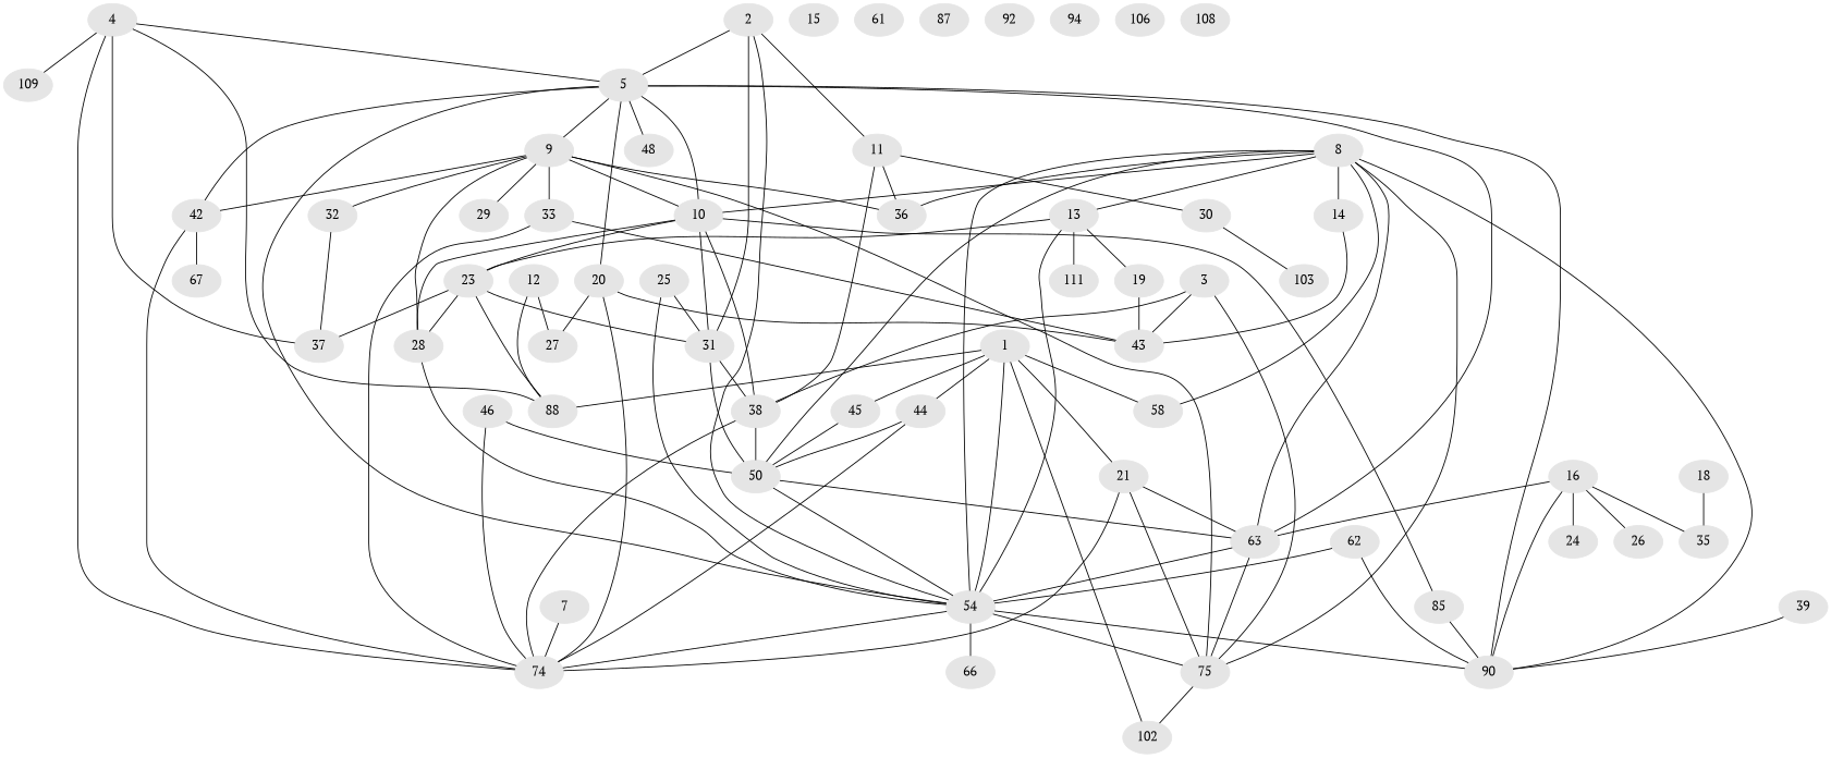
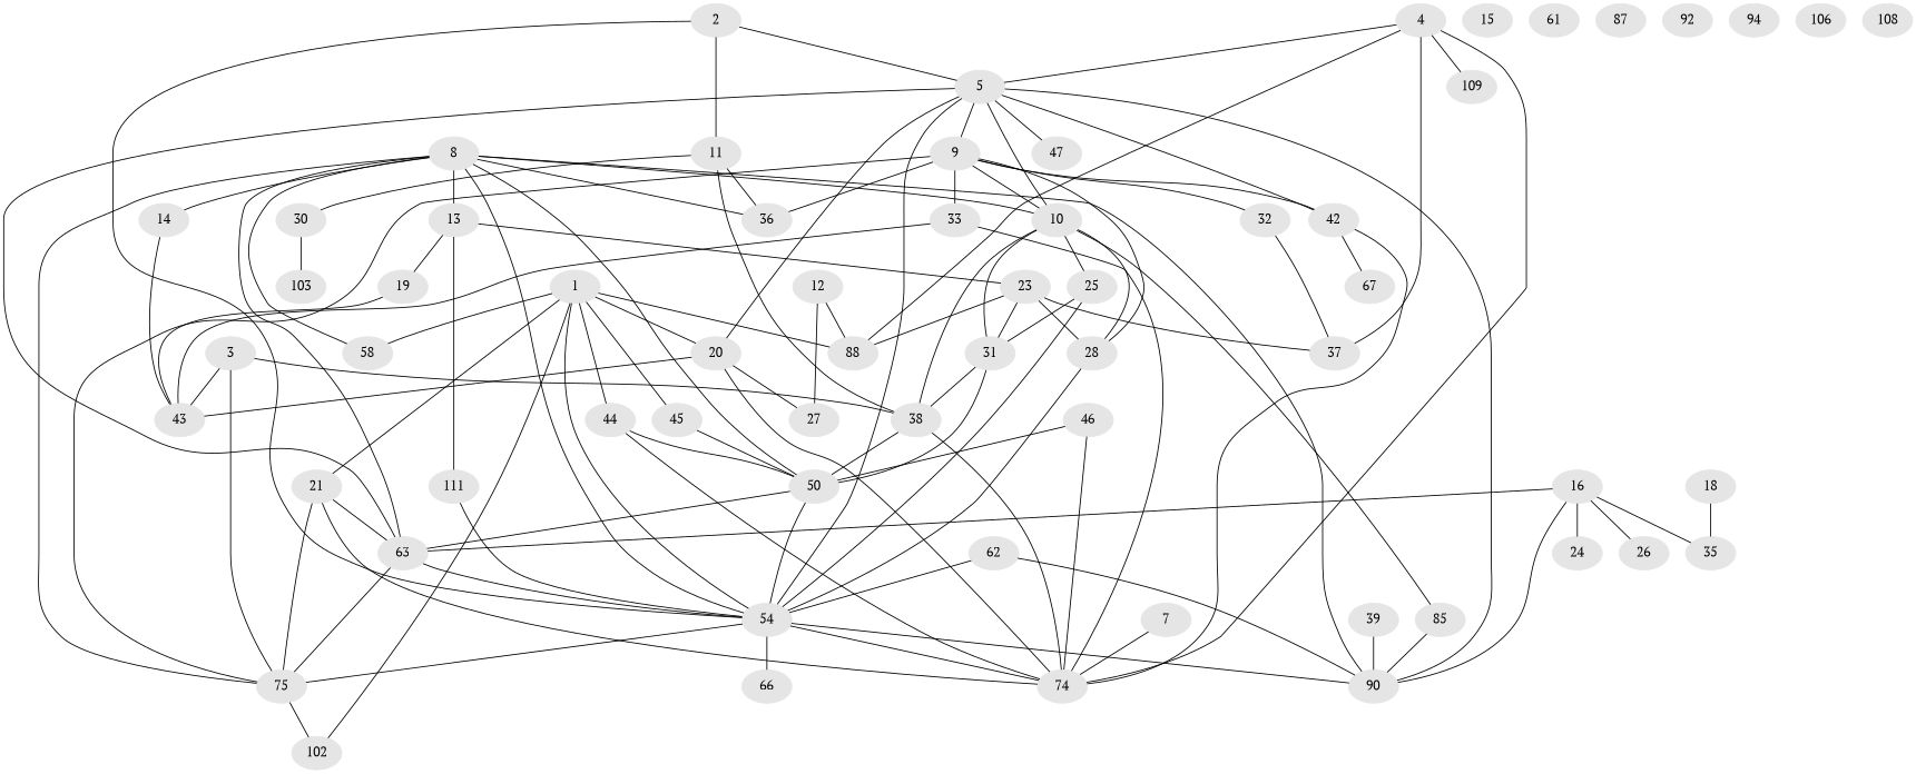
  graph {
    fontname="PT Serif"
    node [color=gray90 fontname="PT Serif" style=filled]
    edge [fontname="PT Serif"]
    1 [super="+73"]
    20 [super="+59"]
    21 [super="+57+34+107"]
    44
    45 [super="+120"]
    58 [super="+122"]
    n7 [label=54 super="+68+104"]
    88 [super="+114"]
    102
    43 [super="+49"]
    74 [super="+100"]
    27
    n13 [label=75 super="+113"]
    63 [super="+83"]
    50 [super="+121+71"]
    90 [super="+123"]
    66
    2 [super="+22"]
    5 [super="+65+60+17"]
    11 [super="+101"]
    31 [super="+86+129+53"]
    n22 [label=9 super="+55"]
    10 [super="+72+89"]
    42 [super="+130"]
-   48 [super="+76+82"]
+   48 [super="+76+82" label=47]
    38 [super="+56+51"]
    36
    30
    3
    4 [super="+52"]
    37
    109
    28
-   29
    32
    33 [super="+79+80"]
    23 [super="+69"]
    85
    n39 [label=67 super="+75"]
    7
    8 [super="+77+40+9"]
    13
    14
    19 [super="+67"]
    111
    103
    12 [super="+54"]
    15
    16
    24
    35 [super="+112"]
    26
    18 [super="+78"]
    25
    39
    46 [super="+110"]
    61
    62
    87
    92
    n61 [label=94]
    106
    108
+   1 -- 20
    1 -- 21 [weight=2]
    1 -- 44
    1 -- 45
    1 -- 58
    1 -- n7
    1 -- 88
    1 -- 102
    20 -- 43
    20 -- 74
    20 -- 27
    21 -- 74
    21 -- n13
    21 -- 63
    44 -- 74
    44 -- 50
    45 -- 50
    n7 -- 74
    n7 -- n13
    n7 -- 90
    n7 -- 66
    n13 -- 102
    63 -- n7
    63 -- n13
    50 -- n7
    50 -- 63
    2 -- n7
    2 -- 5
    2 -- 11
-   2 -- 31 [weight=2]
    5 -- 20
    5 -- n7
    5 -- 63
    5 -- 90
    5 -- n22
    5 -- 10
    5 -- 42
    5 -- 48
    11 -- 38
    11 -- 36
    11 -- 30
    31 -- 50 [weight=2]
    31 -- 38
    n22 -- n13
    n22 -- 10
    n22 -- 42
    n22 -- 36
    n22 -- 28
-   n22 -- 29
    n22 -- 32
    n22 -- 33 [weight=2]
    10 -- 31
    10 -- 38
    10 -- 28
-   10 -- 23
+   10 -- 25
    10 -- 85
    42 -- 74
    42 -- n39
    38 -- 74
    38 -- 50
    30 -- 103
    3 -- 43
    3 -- n13
    3 -- 38
    4 -- 88
    4 -- 74
    4 -- 5
    4 -- 37
    4 -- 109
    28 -- n7
    32 -- 37
    33 -- 43
    33 -- 74
    23 -- 88
    23 -- 31
    23 -- 37
    23 -- 28
    85 -- 90
    7 -- 74
    8 -- 58 [weight=2]
    8 -- n7
    8 -- n13
    8 -- 63
    8 -- 50
    8 -- 90
    8 -- 10
    8 -- 36
    8 -- 13
    8 -- 14
-   13 -- n7
+   111 -- n7
    13 -- 23
    13 -- 19
    13 -- 111
    14 -- 43
    19 -- 43
    12 -- 88
    12 -- 27
    16 -- 63
    16 -- 90
    16 -- 24
    16 -- 35
    16 -- 26
    18 -- 35
    25 -- n7
    25 -- 31
    39 -- 90
    46 -- 74
    46 -- 50
    62 -- n7
    62 -- 90
  }
